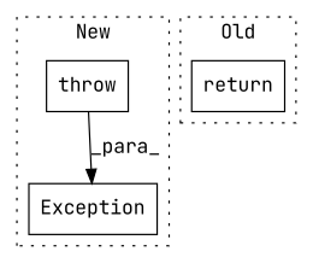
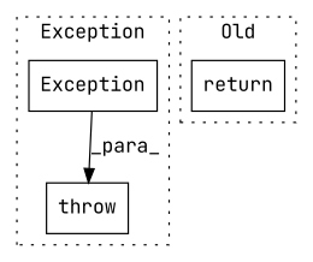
  digraph {
    fontname="JetBrains Mono"
    node [shape=box fontname="JetBrains Mono"]
    n1 [a=32 l="10,1" label=Exception s="19240,19253"]
    n2 [a=53 l=6 label=throw s=19234]
    n3 [a=41 l=16 label=return s=19129]
    subgraph cluster_1 {
-     label=New
+     label=Exception
      style=dotted
      n1
      n2
    }
    subgraph cluster_2 {
      label=Old
      style=dotted
      n3
    }
-   n2 -> n1 [label=_para_ fontname="JetBrains Mono"]
+   n1 -> n2 [label=_para_ fontname="JetBrains Mono"]
  }
